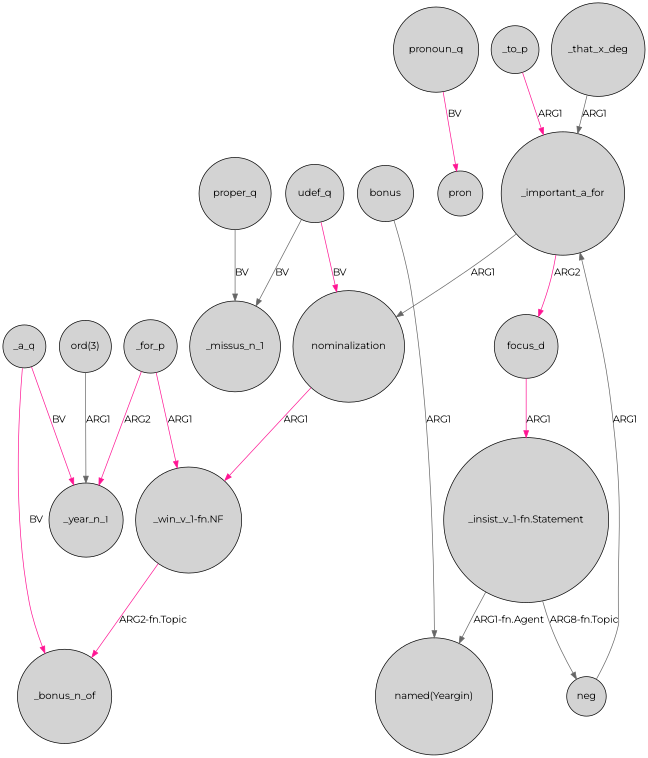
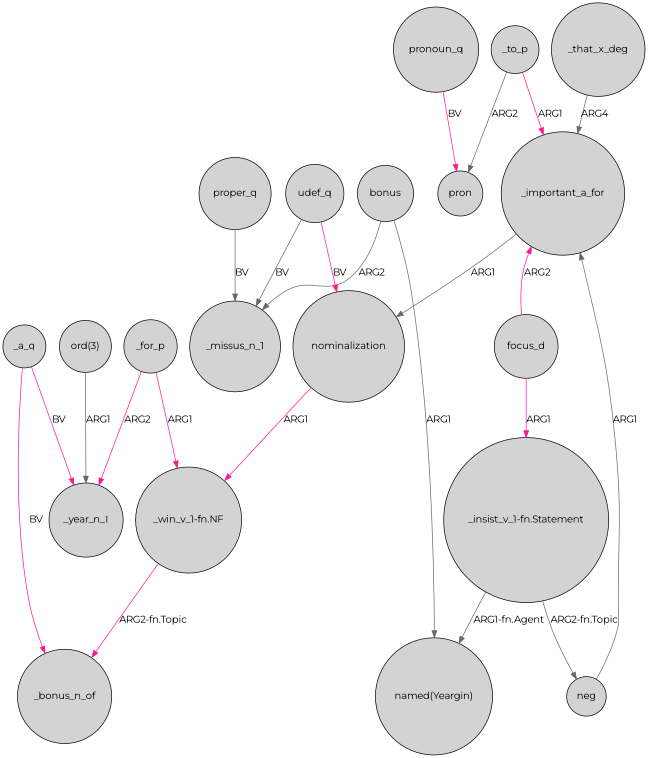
  digraph {
    fontname=Montserrat
    node [fontname=Montserrat shape=circle style=filled]
    edge [color=deeppink fontname=Montserrat]
    _for_p
    "_win_v_1-fn.NF"
    _year_n_1
    _bonus_n_of
    proper_q
    _missus_n_1
    _to_p
    _important_a_for
    pron
    nominalization
    focus_d
    "_insist_v_1-fn.Statement"
    "named(Yeargin)"
    neg
    n15 [label=bonus]
    udef_q
    "ord(3)"
    pronoun_q
    _a_q
    _that_x_deg
    _for_p -> "_win_v_1-fn.NF" [label=ARG1]
    _for_p -> _year_n_1 [label=ARG2]
    "_win_v_1-fn.NF" -> _bonus_n_of [label="ARG2-fn.Topic"]
    proper_q -> _missus_n_1 [color=gray40 label=BV]
    _to_p -> _important_a_for [label=ARG1]
+   _to_p -> pron [color=gray40 label=ARG2]
    _important_a_for -> nominalization [color=gray40 label=ARG1]
    nominalization -> "_win_v_1-fn.NF" [label=ARG1]
-   _important_a_for -> focus_d [label=ARG2]
+   focus_d -> _important_a_for [label=ARG2]
    focus_d -> "_insist_v_1-fn.Statement" [label=ARG1]
    "_insist_v_1-fn.Statement" -> "named(Yeargin)" [color=gray40 label="ARG1-fn.Agent"]
-   "_insist_v_1-fn.Statement" -> neg [color=gray40 label="ARG8-fn.Topic"]
+   "_insist_v_1-fn.Statement" -> neg [color=gray40 label="ARG2-fn.Topic"]
    neg -> _important_a_for [color=gray40 label=ARG1]
+   n15 -> _missus_n_1 [color=gray40 label=ARG2]
    n15 -> "named(Yeargin)" [color=gray40 label=ARG1]
    udef_q -> _missus_n_1 [color=gray40 label=BV]
    udef_q -> nominalization [label=BV]
    "ord(3)" -> _year_n_1 [color=gray40 label=ARG1]
    pronoun_q -> pron [label=BV]
    _a_q -> _year_n_1 [label=BV]
    _a_q -> _bonus_n_of [label=BV]
-   _that_x_deg -> _important_a_for [color=gray40 label=ARG1]
+   _that_x_deg -> _important_a_for [color=gray40 label=ARG4]
  }
